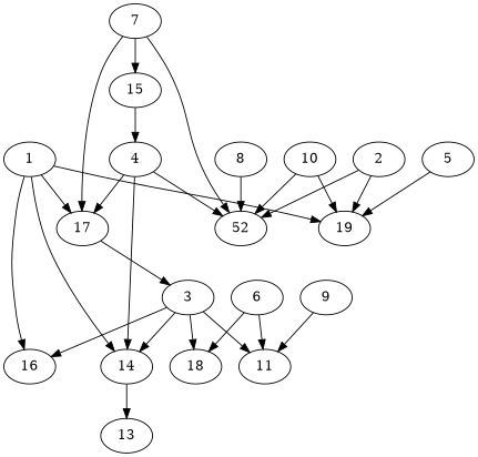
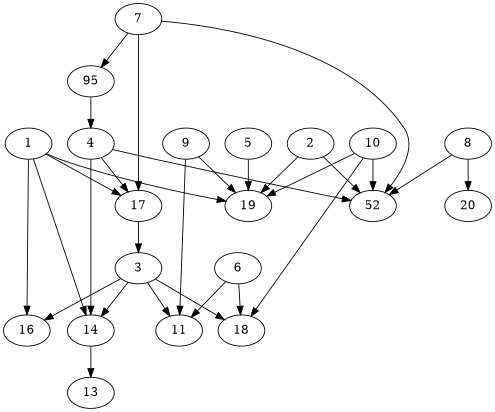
  digraph {
    node [alpha=0.01]
    1 [alpha=0.03 expect_size=49110016]
    14 [expect_size=48210944]
    16 [alpha=0.19 expect_size=6550528]
    17 [alpha=0.12 expect_size=15465472]
    19 [alpha=0.15 expect_size=7930880]
    13 [expect_size=38431744]
    3 [alpha=0.04 expect_size=47710208]
    2 [expect_size=20546560]
    n9 [alpha=0.10 expect_size=35283968 label=52]
    11 [alpha=0.12 expect_size=29347840]
    18 [alpha=0.06 expect_size=17851392]
    4 [alpha=0.05 expect_size=45757440]
-   15 [alpha=0.15 expect_size=13081600]
+   15 [alpha=0.15 expect_size=13081600 label=95]
    5 [alpha=0.17 expect_size=47266816]
    6 [alpha=0.04 expect_size=38320128]
    7 [expect_size=40236032]
    8 [alpha=0.16 expect_size=52378624]
+   20 [alpha=0.12 expect_size=10236928]
    9 [expect_size=46096384]
    10 [alpha=0.12 expect_size=48215040]
    1 -> 14
    1 -> 16
    1 -> 17
    1 -> 19
    14 -> 13
    17 -> 3
    3 -> 14
    3 -> 16
    3 -> 11
    3 -> 18
    2 -> 19
    2 -> n9
    4 -> 14
    4 -> 17
    4 -> n9
    15 -> 4
    5 -> 19
    6 -> 11
    6 -> 18
    7 -> 17
    7 -> n9
    7 -> 15
    8 -> n9
+   8 -> 20
+   9 -> 19
    9 -> 11
    10 -> 19
    10 -> n9
+   10 -> 18
  }
